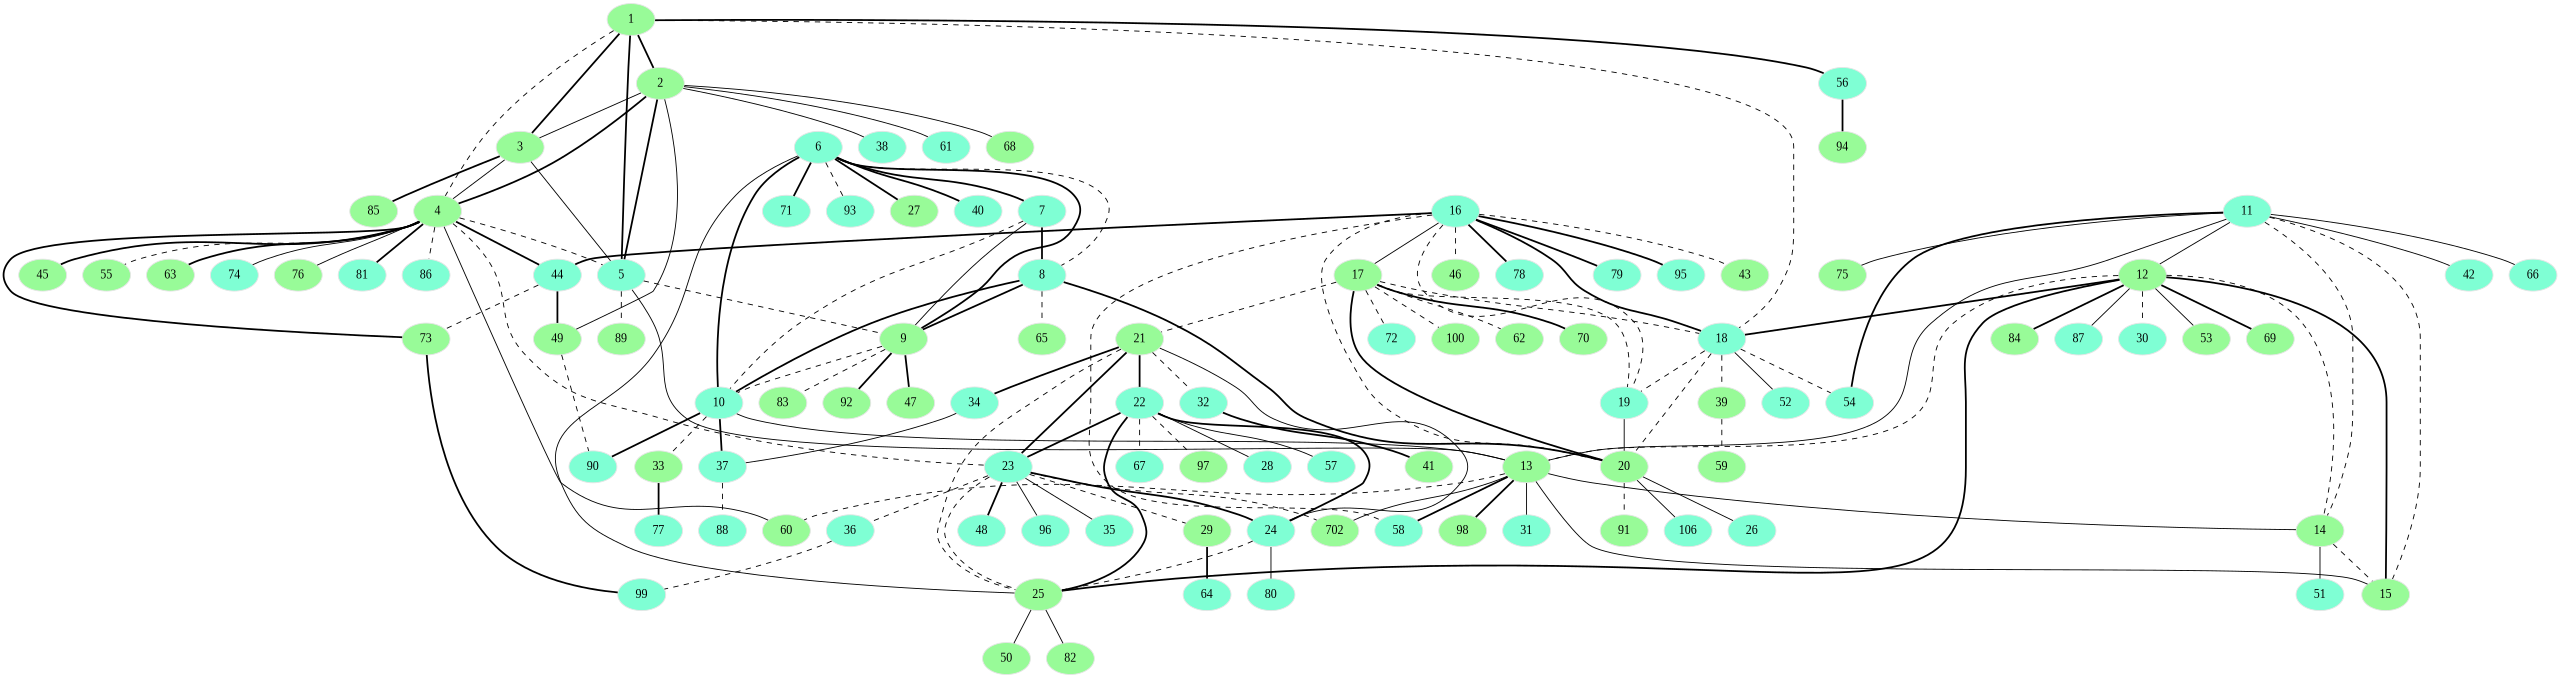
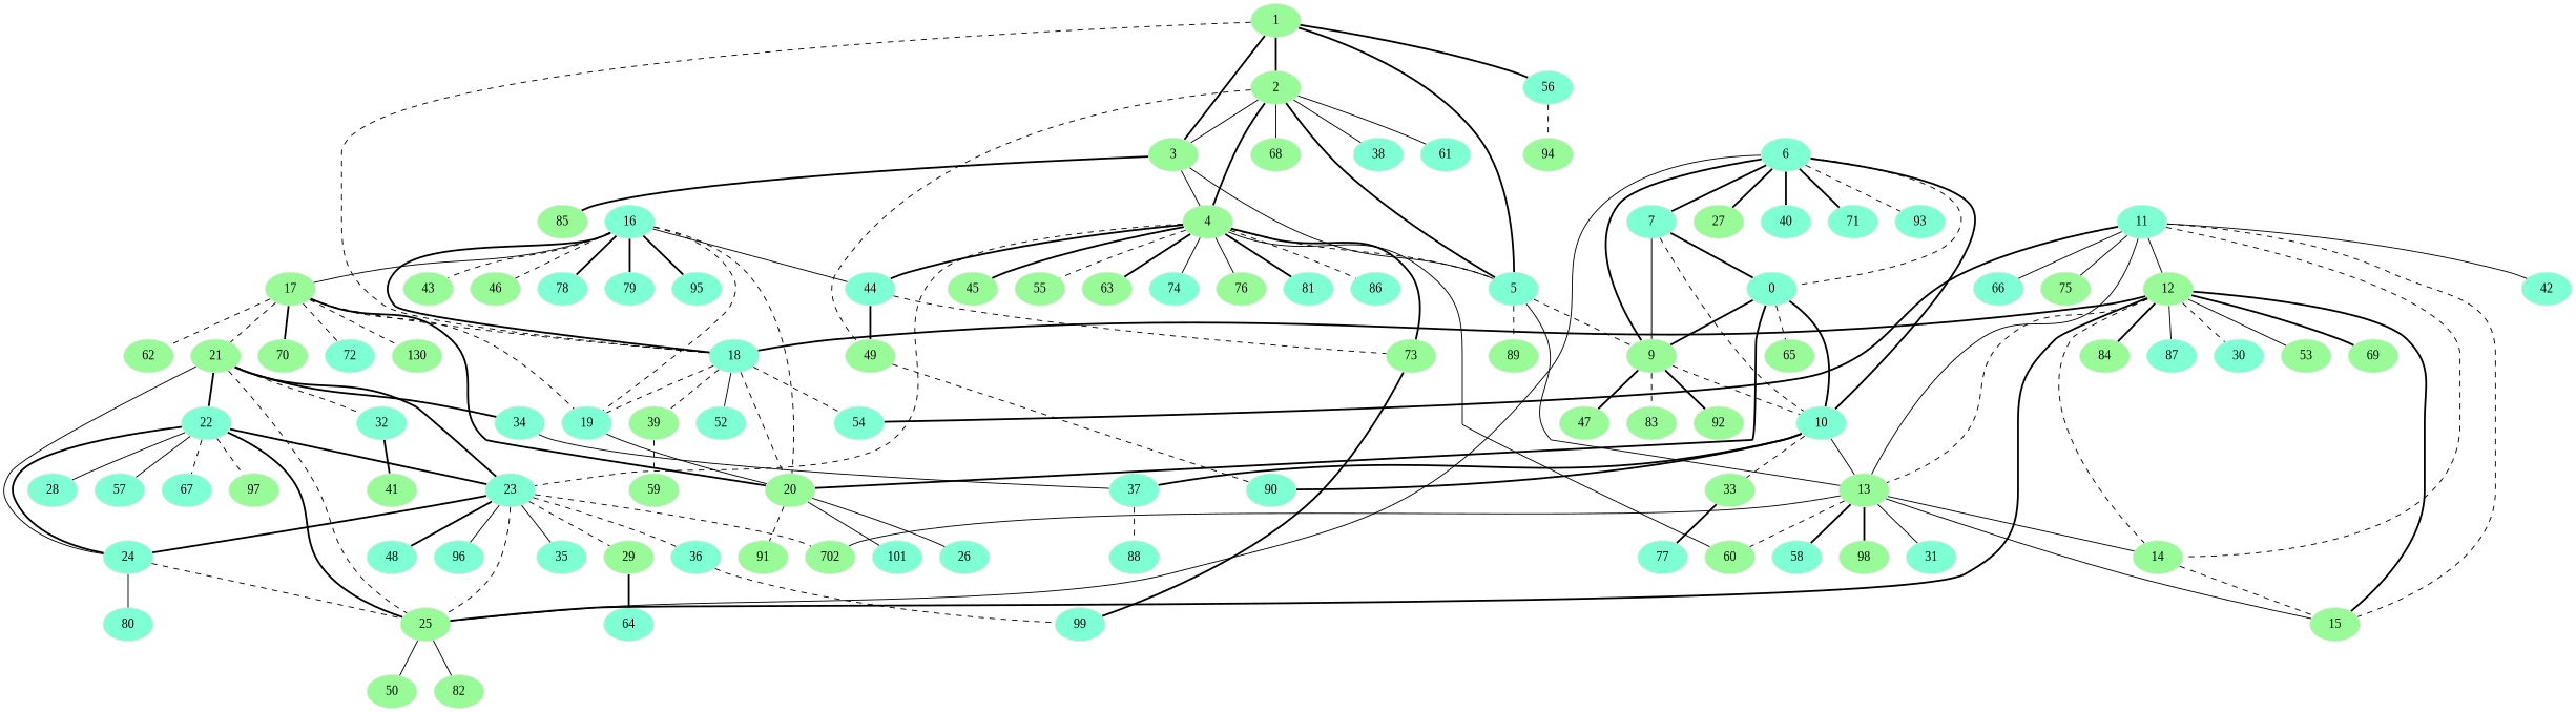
  graph {
    fontname="Liberation Serif"
    node [color=gray90 fillcolor=aquamarine fontname="Liberation Serif" style=filled]
    edge [fontname="Liberation Serif" style=bold]
    1 [fillcolor=palegreen]
    2 [fillcolor=palegreen]
    3 [fillcolor=palegreen]
    4 [fillcolor=palegreen]
    5
    18
    56
    38
    49 [fillcolor=palegreen]
    61
    68 [fillcolor=palegreen]
    85 [fillcolor=palegreen]
    23
    44
    45 [fillcolor=palegreen]
    55 [fillcolor=palegreen]
    60 [fillcolor=palegreen]
    63 [fillcolor=palegreen]
    73 [fillcolor=palegreen]
    74
    76 [fillcolor=palegreen]
    81
    86
    9 [fillcolor=palegreen]
    13 [fillcolor=palegreen]
    89 [fillcolor=palegreen]
    20 [fillcolor=palegreen]
    54
    19
    39 [fillcolor=palegreen]
    52
    94 [fillcolor=palegreen]
    90
    25 [fillcolor=palegreen]
    n35 [fillcolor=palegreen label=702]
    24
    29 [fillcolor=palegreen]
    35
    36
    48
    96
    99
    10
    47 [fillcolor=palegreen]
    83 [fillcolor=palegreen]
    92 [fillcolor=palegreen]
    14 [fillcolor=palegreen]
    15 [fillcolor=palegreen]
    31
    58
    98 [fillcolor=palegreen]
    6
    7
-   8
+   8 [label=0]
    27 [fillcolor=palegreen]
    40
    71
    93
    65 [fillcolor=palegreen]
    33 [fillcolor=palegreen]
    37
    50 [fillcolor=palegreen]
    82 [fillcolor=palegreen]
    26
    91 [fillcolor=palegreen]
-   101 [label=106]
+   101
    77
    88
    11
    12 [fillcolor=palegreen]
    42
    66
    75 [fillcolor=palegreen]
    30
    53 [fillcolor=palegreen]
    69 [fillcolor=palegreen]
    84 [fillcolor=palegreen]
    87
-   51
    16
    17 [fillcolor=palegreen]
    43 [fillcolor=palegreen]
    46 [fillcolor=palegreen]
    78
    79
    95
    21 [fillcolor=palegreen]
    62 [fillcolor=palegreen]
    70 [fillcolor=palegreen]
    72
-   100 [fillcolor=palegreen]
+   100 [fillcolor=palegreen label=130]
    22
    32
    34
    59 [fillcolor=palegreen]
    28
    57
    67
    97 [fillcolor=palegreen]
    80
    41 [fillcolor=palegreen]
    64
    1 -- 2
    1 -- 3
-   1 -- 4 [style=dashed]
    1 -- 5
    1 -- 18 [style=dashed]
    1 -- 56
    2 -- 3 [style=solid]
    2 -- 4
    2 -- 5
    2 -- 38 [style=solid]
-   2 -- 49 [style=solid]
+   2 -- 49 [style=dashed]
    2 -- 61 [style=solid]
    2 -- 68 [style=solid]
    3 -- 4 [style=solid]
    3 -- 5 [style=solid]
    3 -- 85
    4 -- 5 [style=dashed]
    4 -- 23 [style=dashed]
    4 -- 44
    4 -- 45
    4 -- 55 [style=dashed]
    4 -- 60 [style=solid]
    4 -- 63
    4 -- 73
    4 -- 74 [style=solid]
    4 -- 76 [style=solid]
    4 -- 81
    4 -- 86 [style=dashed]
    5 -- 9 [style=dashed]
    5 -- 13 [style=solid]
    5 -- 89 [style=dashed]
    18 -- 20 [style=dashed]
    18 -- 54 [style=dashed]
    18 -- 19 [style=dashed]
    18 -- 39 [style=dashed]
    18 -- 52 [style=solid]
-   56 -- 94
+   56 -- 94 [style=dashed]
    49 -- 90 [style=dashed]
    23 -- 25 [style=dashed]
    23 -- n35 [style=dashed]
    23 -- 24
    23 -- 29 [style=dashed]
    23 -- 35 [style=solid]
    23 -- 36 [style=dashed]
    23 -- 48
    23 -- 96 [style=solid]
    44 -- 49
    44 -- 73 [style=dashed]
    73 -- 99
    9 -- 10 [style=dashed]
    9 -- 47
    9 -- 83 [style=dashed]
    9 -- 92
    13 -- 60 [style=dashed]
    13 -- n35 [style=solid]
    13 -- 14 [style=solid]
    13 -- 15 [style=solid]
    13 -- 31 [style=solid]
    13 -- 58
    13 -- 98
    20 -- 26 [style=solid]
    20 -- 91 [style=dashed]
    20 -- 101 [style=solid]
    19 -- 20 [style=solid]
    39 -- 59 [style=dashed]
    25 -- 50 [style=solid]
    25 -- 82 [style=solid]
    24 -- 25 [style=dashed]
    24 -- 80 [style=solid]
    29 -- 64
    36 -- 99 [style=dashed]
    10 -- 13 [style=solid]
    10 -- 90
    10 -- 33 [style=dashed]
    10 -- 37
    14 -- 15 [style=dashed]
-   14 -- 51 [style=solid]
    6 -- 9
    6 -- 25 [style=solid]
    6 -- 10
    6 -- 7
    6 -- 8 [style=dashed]
    6 -- 27
    6 -- 40
    6 -- 71
    6 -- 93 [style=dashed]
    7 -- 9 [style=solid]
    7 -- 10 [style=dashed]
    7 -- 8
    8 -- 9
    8 -- 20
    8 -- 10
    8 -- 65 [style=dashed]
    33 -- 77
    37 -- 88 [style=dashed]
    11 -- 13 [style=solid]
    11 -- 54
    11 -- 14 [style=dashed]
    11 -- 15 [style=dashed]
    11 -- 12 [style=solid]
    11 -- 42 [style=solid]
    11 -- 66 [style=solid]
    11 -- 75 [style=solid]
    12 -- 18
    12 -- 13 [style=dashed]
    12 -- 25
    12 -- 14 [style=dashed]
    12 -- 15
    12 -- 30 [style=dashed]
    12 -- 53 [style=solid]
    12 -- 69
    12 -- 84
    12 -- 87 [style=solid]
    16 -- 18
-   16 -- 44
+   16 -- 44 [style=solid]
    16 -- 20 [style=dashed]
    16 -- 19 [style=dashed]
-   16 -- 58 [style=dashed]
    16 -- 17 [style=solid]
    16 -- 43 [style=dashed]
    16 -- 46 [style=dashed]
    16 -- 78
    16 -- 79
    16 -- 95
    17 -- 18 [style=dashed]
    17 -- 20
    17 -- 19 [style=dashed]
    17 -- 21 [style=dashed]
    17 -- 62 [style=dashed]
    17 -- 70
    17 -- 72 [style=dashed]
    17 -- 100 [style=dashed]
    21 -- 23
    21 -- 25 [style=dashed]
    21 -- 24 [style=solid]
    21 -- 22
    21 -- 32 [style=dashed]
    21 -- 34
    22 -- 23
    22 -- 25
    22 -- 24
    22 -- 28 [style=solid]
    22 -- 57 [style=solid]
    22 -- 67 [style=dashed]
    22 -- 97 [style=dashed]
    32 -- 41
    34 -- 37 [style=solid]
  }
